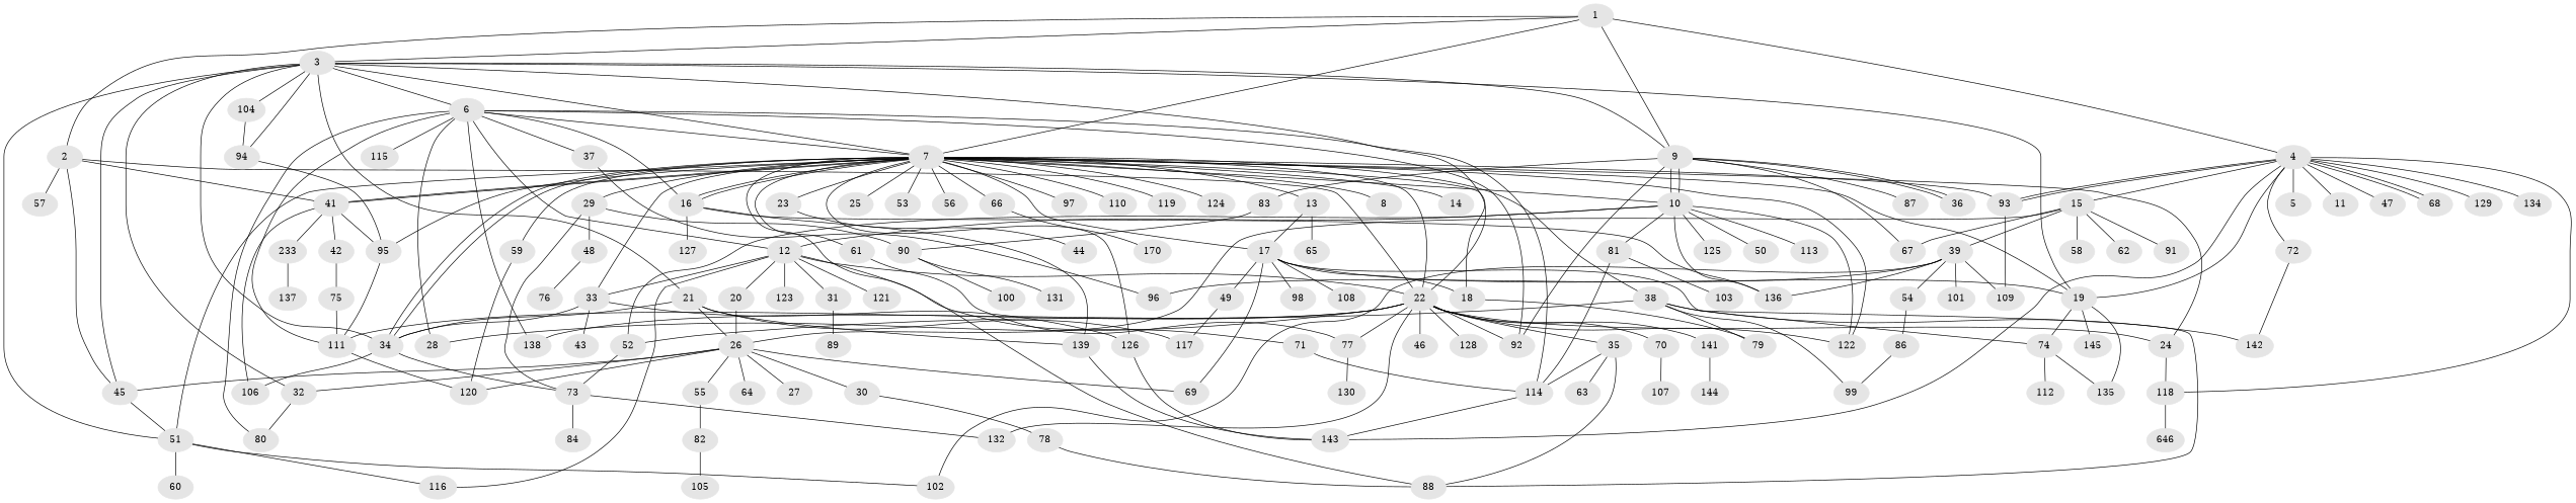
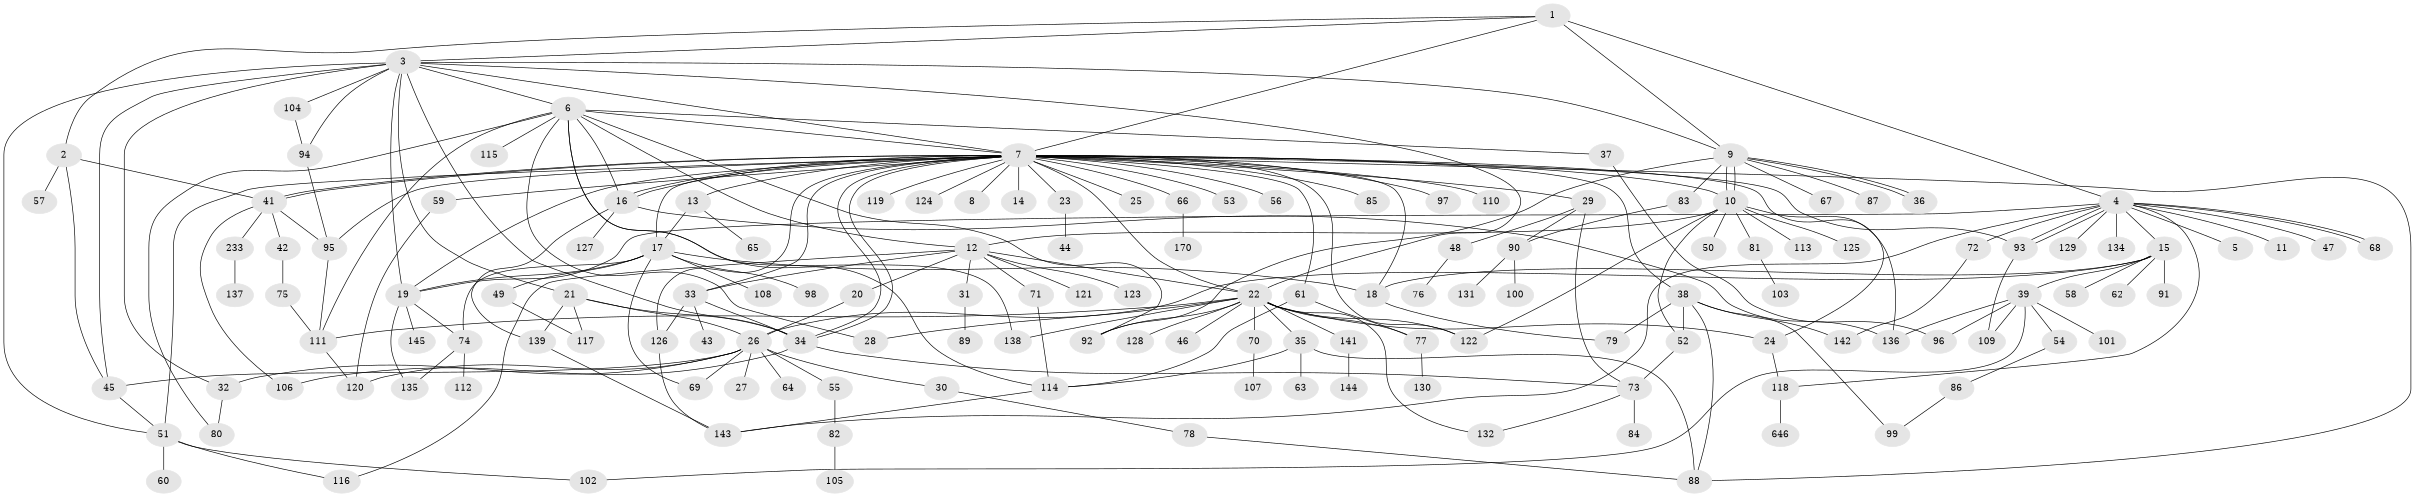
  graph {
    node [color=gray90 style=filled]
    1
    2
    3
    4
    7
    9
    22
    41
    45
    57
    6
    19
    21
    32
    34
    51
    94
    104
    5
    11
    15
    47
    68
    72
    93
    118
    129
    134
    143
    16
    8
    10
    13
    14
    17
    18
    23
    24
    25
    29
    33
    38
    53
    56
    59
    61
    66
+   85
    88
    95
    97
    110
    119
    122
    124
    126
    92
    36
    67
    83
    87
    28
    111
    138
    35
    46
    70
    77
    128
    132
    141
    106
    42
    n74 [label=233]
    12
    37
    80
    114
    115
    74
    135
    145
    26
    139
    117
    73
    116
    102
    60
    39
    58
    62
    91
    142
    109
    n96 [label=646]
    20
    31
    71
    121
    123
    136
    127
    96
    120
    50
    52
    81
    113
    125
    65
    49
    69
    98
    108
    79
    44
    48
    90
    43
    99
    n122 [label=170]
    103
    89
    27
    30
    55
    64
    54
    101
    112
    63
    107
    130
    144
    78
    82
    76
    100
    131
    84
    86
    75
    137
    105
    1 -- 2
    1 -- 3
    1 -- 4
    1 -- 7
    1 -- 9
-   2 -- 22
    2 -- 41
    2 -- 45
    2 -- 57
    3 -- 7
    3 -- 9
    3 -- 22
    3 -- 45
    3 -- 6
    3 -- 19
    3 -- 21
    3 -- 32
    3 -- 34
    3 -- 51
    3 -- 94
    3 -- 104
    4 -- 19
    4 -- 5
    4 -- 11
    4 -- 15
    4 -- 47
    4 -- 68
    4 -- 68
    4 -- 72
    4 -- 93
    4 -- 93
    4 -- 118
    4 -- 129
    4 -- 134
    4 -- 143
    7 -- 22
    7 -- 41
    7 -- 41
    7 -- 19
    7 -- 34
    7 -- 34
    7 -- 51
    7 -- 93
    7 -- 16
    7 -- 16
    7 -- 8
    7 -- 10
    7 -- 13
    7 -- 14
    7 -- 17
    7 -- 18
    7 -- 23
    7 -- 24
    7 -- 25
    7 -- 29
    7 -- 33
    7 -- 38
    7 -- 53
    7 -- 56
    7 -- 59
    7 -- 61
    7 -- 66
+   7 -- 85
    7 -- 88
    7 -- 95
    7 -- 97
    7 -- 110
    7 -- 119
    7 -- 122
    7 -- 124
    7 -- 126
    9 -- 10
    9 -- 10
    9 -- 92
    9 -- 36
    9 -- 36
    9 -- 67
    9 -- 83
    9 -- 87
    22 -- 24
    22 -- 122
    22 -- 92
    22 -- 28
    22 -- 111
    22 -- 138
    22 -- 35
    22 -- 46
    22 -- 70
    22 -- 77
    22 -- 128
    22 -- 132
    22 -- 141
    41 -- 95
    41 -- 106
    41 -- 42
    41 -- n74
    45 -- 51
    6 -- 7
    6 -- 16
    6 -- 92
    6 -- 28
    6 -- 111
    6 -- 138
    6 -- 12
    6 -- 37
    6 -- 80
    6 -- 114
    6 -- 115
    19 -- 74
    19 -- 135
    19 -- 145
    21 -- 34
    21 -- 26
    21 -- 139
    21 -- 117
    32 -- 80
    34 -- 106
    34 -- 73
    51 -- 116
    51 -- 102
    51 -- 60
    94 -- 95
    104 -- 94
-   15 -- 67
+   15 -- 18
    15 -- 26
    15 -- 39
    15 -- 58
    15 -- 62
    15 -- 91
    72 -- 142
    93 -- 109
    118 -- n96
    16 -- 139
    16 -- 136
    16 -- 127
    10 -- 122
    10 -- 12
    10 -- 136
    10 -- 50
    10 -- 52
    10 -- 81
    10 -- 113
    10 -- 125
    13 -- 17
    13 -- 65
    17 -- 19
    17 -- 18
    17 -- 74
    17 -- 49
    17 -- 69
    17 -- 98
    17 -- 108
    18 -- 79
    23 -- 44
    24 -- 118
    29 -- 73
    29 -- 48
    29 -- 90
    33 -- 34
    33 -- 126
    33 -- 43
    38 -- 88
    38 -- 142
    38 -- 52
    38 -- 79
    38 -- 99
    59 -- 120
    61 -- 77
    66 -- n122
    95 -- 111
    126 -- 143
    83 -- 90
    111 -- 120
    35 -- 88
    35 -- 114
    35 -- 63
    70 -- 107
    77 -- 130
    141 -- 144
    42 -- 75
    n74 -- 137
    12 -- 22
    12 -- 33
    12 -- 116
    12 -- 20
    12 -- 31
    12 -- 71
    12 -- 121
    12 -- 123
    37 -- 96
    114 -- 143
    74 -- 135
    74 -- 112
    26 -- 45
    26 -- 32
    26 -- 120
    26 -- 69
    26 -- 27
    26 -- 30
    26 -- 55
    26 -- 64
    139 -- 143
    73 -- 132
    73 -- 84
    39 -- 102
    39 -- 109
    39 -- 136
    39 -- 96
    39 -- 54
    39 -- 101
    20 -- 26
    31 -- 89
    71 -- 114
    52 -- 73
-   81 -- 114
+   61 -- 114
    81 -- 103
    49 -- 117
    48 -- 76
    90 -- 100
    90 -- 131
    30 -- 78
    55 -- 82
    54 -- 86
    78 -- 88
    82 -- 105
    86 -- 99
    75 -- 111
  }
